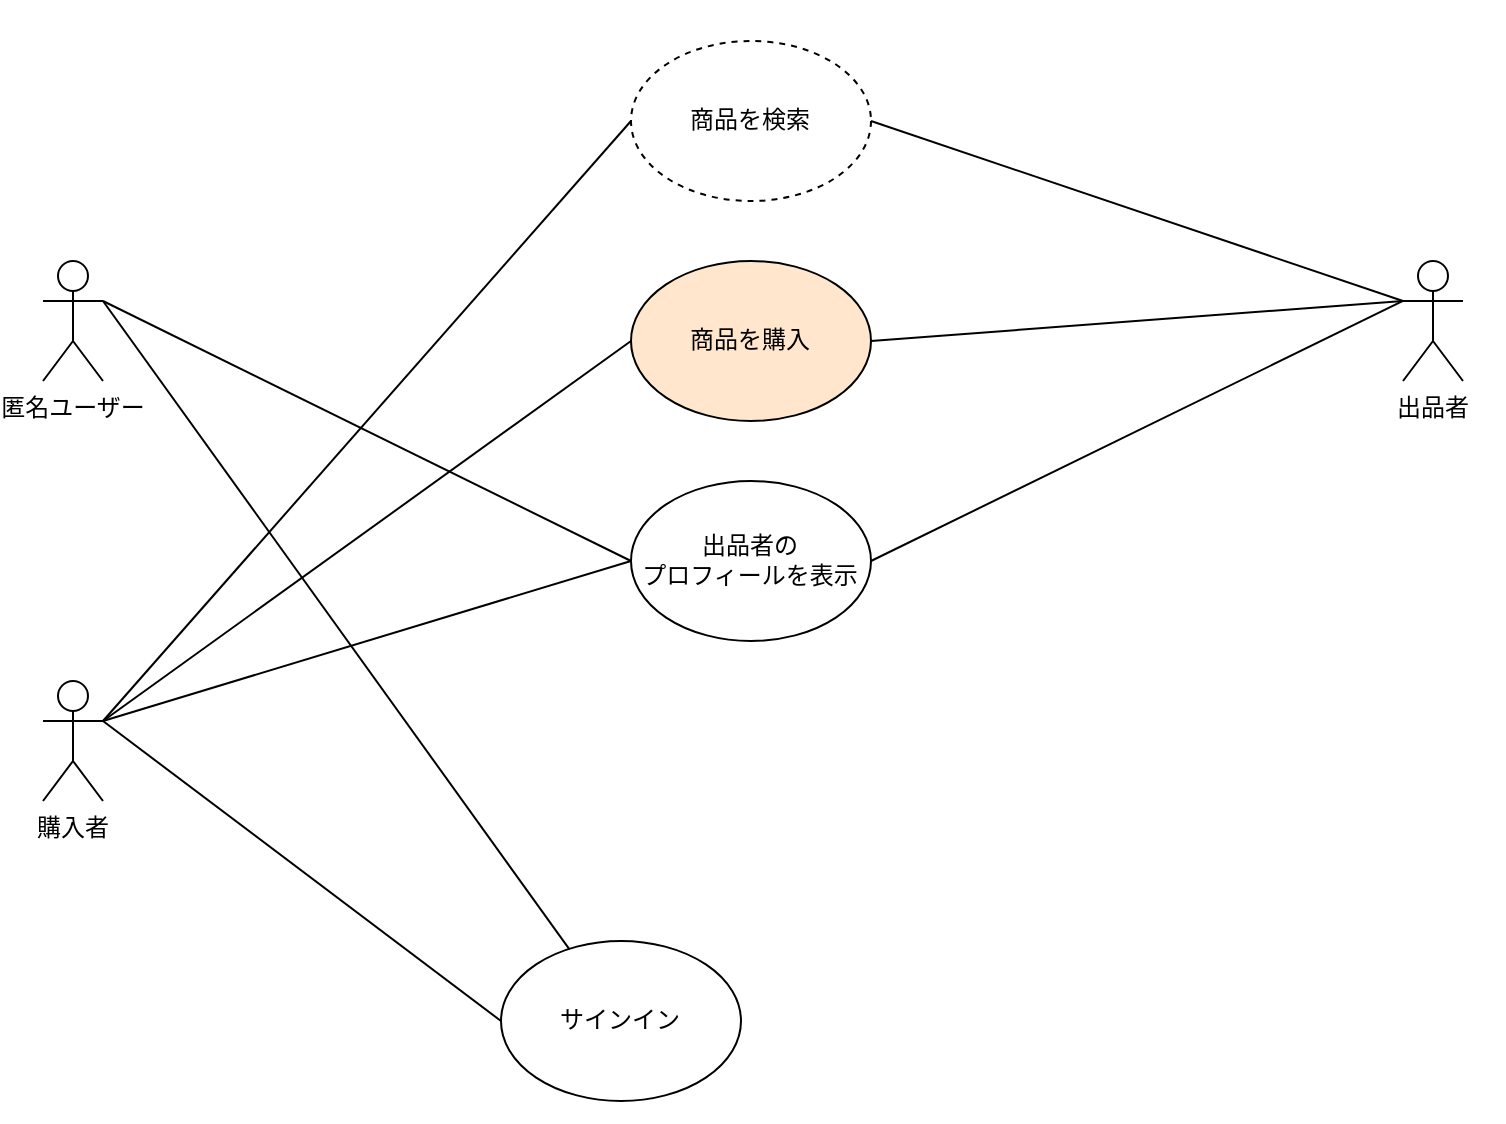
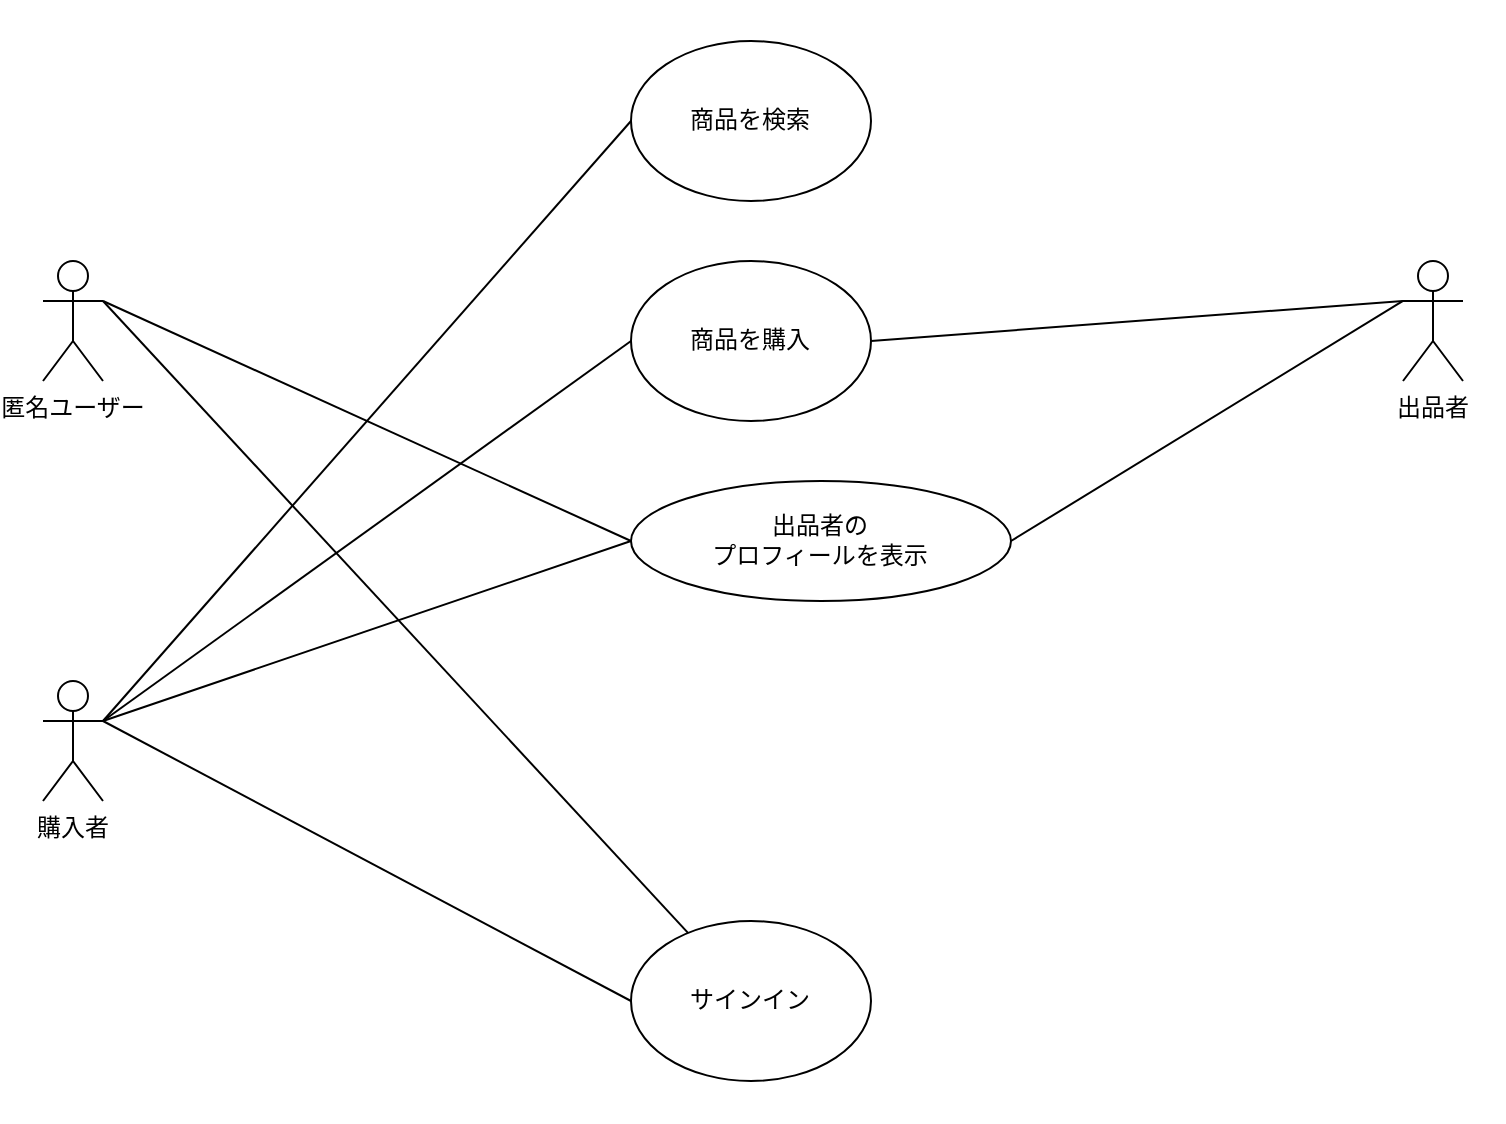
  <mxCell id="0" />
  <mxCell id="1" parent="0" />
  <mxCell id="2" value="匿名ユーザー" style="shape=umlActor;verticalLabelPosition=bottom;verticalAlign=top;html=1;outlineConnect=0;" vertex="1" parent="1"><mxGeometry x="20" y="130" width="30" height="60" as="geometry" /></mxCell>
  <mxCell id="3" value="購入者" style="shape=umlActor;verticalLabelPosition=bottom;verticalAlign=top;html=1;outlineConnect=0;" vertex="1" parent="1"><mxGeometry x="20" y="340" width="30" height="60" as="geometry" /></mxCell>
  <mxCell id="4" value="出品者" style="shape=umlActor;verticalLabelPosition=bottom;verticalAlign=top;html=1;outlineConnect=0;" vertex="1" parent="1"><mxGeometry x="700" y="130" width="30" height="60" as="geometry" /></mxCell>
- <mxCell id="5" value="商品を検索" style="ellipse;whiteSpace=wrap;html=1;dashed=1;" vertex="1" parent="1"><mxGeometry x="314" y="20" width="120" height="80" as="geometry" /></mxCell>
- <mxCell id="6" value="商品を購入" style="ellipse;whiteSpace=wrap;html=1;fillColor=#ffe6cc;" vertex="1" parent="1"><mxGeometry x="314" y="130" width="120" height="80" as="geometry" /></mxCell>
- <mxCell id="7" value="出品者の&lt;br&gt;プロフィールを表示" style="ellipse;whiteSpace=wrap;html=1;" vertex="1" parent="1"><mxGeometry x="314" y="240" width="120" height="80" as="geometry" /></mxCell>
- <mxCell id="8" value="サインイン" style="ellipse;whiteSpace=wrap;html=1;" vertex="1" parent="1"><mxGeometry x="249" y="470" width="120" height="80" as="geometry" /></mxCell>
+ <mxCell id="5" value="商品を検索" style="ellipse;whiteSpace=wrap;html=1;" vertex="1" parent="1"><mxGeometry x="314" y="20" width="120" height="80" as="geometry" /></mxCell>
+ <mxCell id="6" value="商品を購入" style="ellipse;whiteSpace=wrap;html=1;" vertex="1" parent="1"><mxGeometry x="314" y="130" width="120" height="80" as="geometry" /></mxCell>
+ <mxCell id="7" value="出品者の&lt;br&gt;プロフィールを表示" style="ellipse;whiteSpace=wrap;html=1;" vertex="1" parent="1"><mxGeometry x="314" y="240" width="190" height="60" as="geometry" /></mxCell>
+ <mxCell id="8" value="サインイン" style="ellipse;whiteSpace=wrap;html=1;" vertex="1" parent="1"><mxGeometry x="314" y="460" width="120" height="80" as="geometry" /></mxCell>
  <mxCell id="9" value="" style="endArrow=none;html=1;exitX=1;exitY=0.333;exitDx=0;exitDy=0;exitPerimeter=0;" edge="1" parent="1" source="2" target="8"><mxGeometry width="50" height="50" relative="1" as="geometry"><mxPoint x="350" y="320" as="sourcePoint" /><mxPoint x="400" y="270" as="targetPoint" /></mxGeometry></mxCell>
  <mxCell id="10" value="" style="endArrow=none;html=1;entryX=0;entryY=0.5;entryDx=0;entryDy=0;" edge="1" parent="1" target="7"><mxGeometry width="50" height="50" relative="1" as="geometry"><mxPoint x="50" y="150" as="sourcePoint" /><mxPoint x="324" y="70" as="targetPoint" /></mxGeometry></mxCell>
  <mxCell id="11" value="" style="endArrow=none;html=1;entryX=0;entryY=0.5;entryDx=0;entryDy=0;" edge="1" parent="1" target="7"><mxGeometry width="50" height="50" relative="1" as="geometry"><mxPoint x="50" y="360" as="sourcePoint" /><mxPoint x="314" y="490" as="targetPoint" /></mxGeometry></mxCell>
  <mxCell id="12" value="" style="endArrow=none;html=1;entryX=0;entryY=0.5;entryDx=0;entryDy=0;" edge="1" parent="1" target="5"><mxGeometry width="50" height="50" relative="1" as="geometry"><mxPoint x="50" y="360" as="sourcePoint" /><mxPoint x="324" y="290" as="targetPoint" /></mxGeometry></mxCell>
  <mxCell id="13" value="" style="endArrow=none;html=1;entryX=0;entryY=0.5;entryDx=0;entryDy=0;" edge="1" parent="1" target="6"><mxGeometry width="50" height="50" relative="1" as="geometry"><mxPoint x="50" y="360" as="sourcePoint" /><mxPoint x="324" y="70" as="targetPoint" /></mxGeometry></mxCell>
  <mxCell id="14" value="" style="endArrow=none;html=1;entryX=0;entryY=0.5;entryDx=0;entryDy=0;" edge="1" parent="1" target="8"><mxGeometry width="50" height="50" relative="1" as="geometry"><mxPoint x="50" y="360" as="sourcePoint" /><mxPoint x="324" y="180" as="targetPoint" /></mxGeometry></mxCell>
- <mxCell id="15" value="" style="endArrow=none;html=1;entryX=0;entryY=0.333;entryDx=0;entryDy=0;entryPerimeter=0;exitX=1;exitY=0.5;exitDx=0;exitDy=0;" edge="1" parent="1" source="5" target="4"><mxGeometry width="50" height="50" relative="1" as="geometry"><mxPoint x="60" y="370" as="sourcePoint" /><mxPoint x="324" y="510" as="targetPoint" /></mxGeometry></mxCell>
  <mxCell id="16" value="" style="endArrow=none;html=1;exitX=1;exitY=0.5;exitDx=0;exitDy=0;" edge="1" parent="1" source="6"><mxGeometry width="50" height="50" relative="1" as="geometry"><mxPoint x="444" y="70" as="sourcePoint" /><mxPoint x="700" y="150" as="targetPoint" /></mxGeometry></mxCell>
  <mxCell id="17" value="" style="endArrow=none;html=1;exitX=1;exitY=0.5;exitDx=0;exitDy=0;entryX=0;entryY=0.333;entryDx=0;entryDy=0;entryPerimeter=0;" edge="1" parent="1" source="7" target="4"><mxGeometry width="50" height="50" relative="1" as="geometry"><mxPoint x="444" y="180" as="sourcePoint" /><mxPoint x="710" y="160" as="targetPoint" /></mxGeometry></mxCell>
